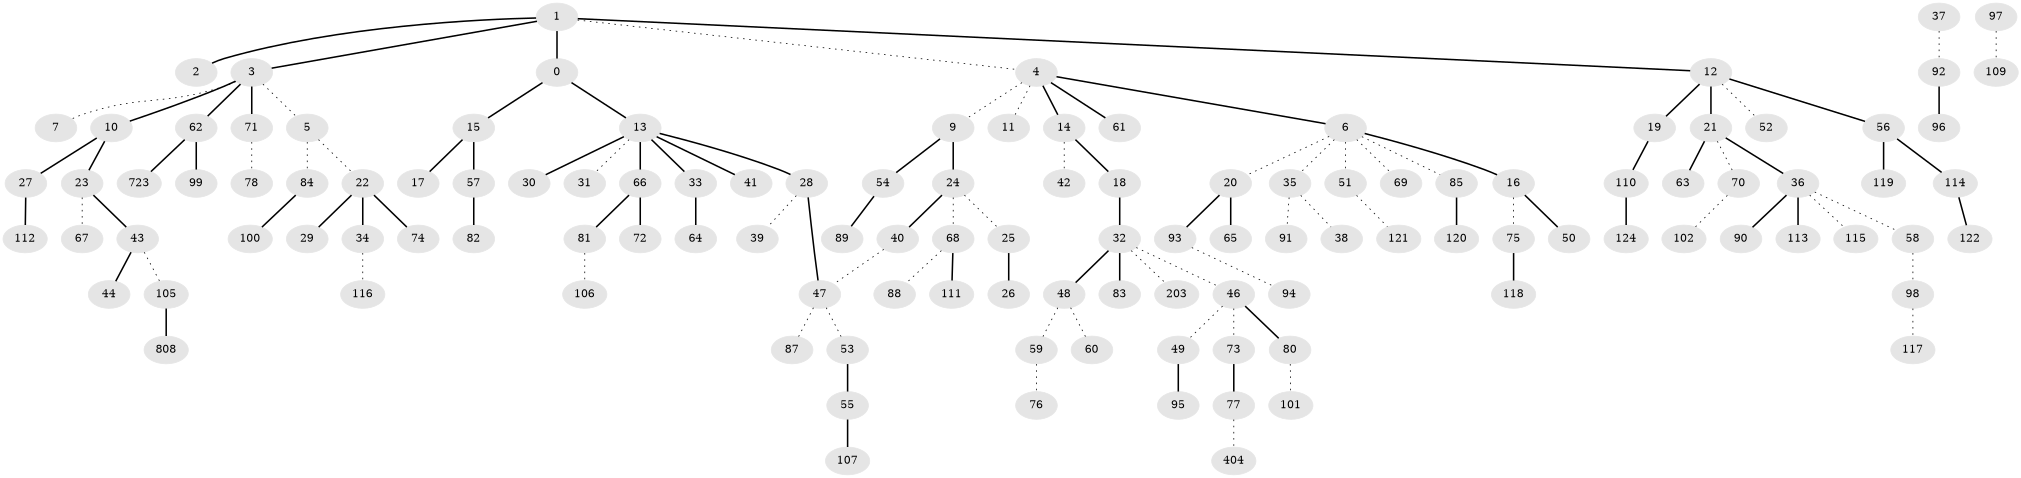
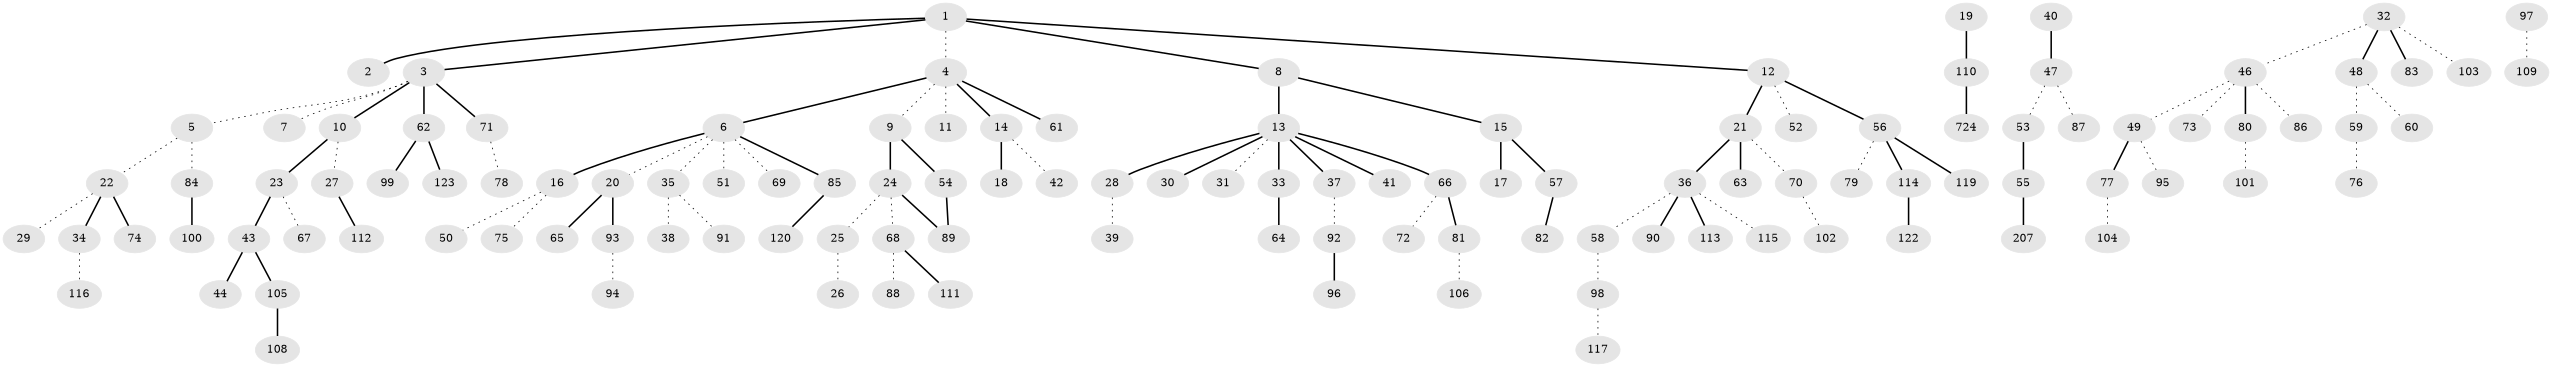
  graph {
    node [color=gray90 style=filled]
    edge [style=bold]
    1
    2
    3
    4
-   8 [label=0]
+   8
    12
    5
    7
    10
    62
    71
    6
    9
    11
    14
    61
    13
    15
    19
    21
    52
    56
    22
    84
    23
    27
    99
-   123 [label=723]
+   123
    78
    16
    20
    35
    51
    69
    85
    24
    54
    18
    42
    29
    34
    74
    100
    50
    75
    65
    93
    38
    91
-   121
    120
    28
    30
    31
    33
    37
    41
    66
    17
    57
    25
    40
    68
    89
    43
    67
    112
    110
    36
    63
    70
+   79
    114
    119
    39
    47
    64
    92
    72
    81
    32
    82
-   118
    46
    48
    83
-   103 [label=203]
-   124
+   103
+   124 [label=724]
    94
    58
    90
    113
    115
    102
    116
    44
    105
    26
    88
    111
    53
    87
    49
    73
    80
+   86
    59
    60
    98
    96
-   108 [label=808]
+   108
    77
    95
    101
    55
    76
-   104 [label=404]
-   107
+   104
+   107 [label=207]
    122
    117
    106
    97
    109
    1 -- 2
    1 -- 3
    1 -- 4 [style=dotted]
    1 -- 8
    1 -- 12
    3 -- 5 [style=dotted]
    3 -- 7 [style=dotted]
    3 -- 10
    3 -- 62
    3 -- 71
    4 -- 6
    4 -- 9 [style=dotted]
    4 -- 11 [style=dotted]
    4 -- 14
    4 -- 61
    8 -- 13
    8 -- 15
-   12 -- 19
    12 -- 21
    12 -- 52 [style=dotted]
    12 -- 56
    5 -- 22 [style=dotted]
    5 -- 84 [style=dotted]
    10 -- 23
-   10 -- 27
+   10 -- 27 [style=dotted]
    62 -- 99
    62 -- 123
    71 -- 78 [style=dotted]
    6 -- 16
    6 -- 20 [style=dotted]
    6 -- 35 [style=dotted]
    6 -- 51 [style=dotted]
    6 -- 69 [style=dotted]
-   6 -- 85 [style=dotted]
+   6 -- 85
    9 -- 24
    9 -- 54
    14 -- 18
    14 -- 42 [style=dotted]
    13 -- 28
    13 -- 30
    13 -- 31 [style=dotted]
    13 -- 33
+   13 -- 37
    13 -- 41
    13 -- 66
    15 -- 17
    15 -- 57
    19 -- 110
    21 -- 36
    21 -- 63
    21 -- 70 [style=dotted]
+   56 -- 79 [style=dotted]
    56 -- 114
    56 -- 119
-   22 -- 29
+   22 -- 29 [style=dotted]
    22 -- 34
    22 -- 74
    84 -- 100
    23 -- 43
    23 -- 67 [style=dotted]
    27 -- 112
-   16 -- 50
+   16 -- 50 [style=dotted]
    16 -- 75 [style=dotted]
    20 -- 65
    20 -- 93
    35 -- 38 [style=dotted]
    35 -- 91 [style=dotted]
-   51 -- 121 [style=dotted]
    85 -- 120
    24 -- 25 [style=dotted]
-   24 -- 40
+   24 -- 89
    24 -- 68 [style=dotted]
    54 -- 89
-   18 -- 32
    34 -- 116 [style=dotted]
-   75 -- 118
    93 -- 94 [style=dotted]
    28 -- 39 [style=dotted]
-   28 -- 47
    33 -- 64
    37 -- 92 [style=dotted]
-   66 -- 72
+   66 -- 72 [style=dotted]
    66 -- 81
    57 -- 82
-   25 -- 26
-   40 -- 47 [style=dotted]
+   25 -- 26 [style=dotted]
+   40 -- 47
    68 -- 88 [style=dotted]
    68 -- 111
    43 -- 44
-   43 -- 105 [style=dotted]
+   43 -- 105
    110 -- 124
    36 -- 58 [style=dotted]
    36 -- 90
    36 -- 113
    36 -- 115 [style=dotted]
    70 -- 102 [style=dotted]
    114 -- 122
    47 -- 53 [style=dotted]
    47 -- 87 [style=dotted]
    92 -- 96
    81 -- 106 [style=dotted]
    32 -- 46 [style=dotted]
    32 -- 48
    32 -- 83
    32 -- 103 [style=dotted]
    46 -- 49 [style=dotted]
    46 -- 73 [style=dotted]
    46 -- 80
+   46 -- 86 [style=dotted]
    48 -- 59 [style=dotted]
    48 -- 60 [style=dotted]
    58 -- 98 [style=dotted]
    105 -- 108
    53 -- 55
-   73 -- 77
-   49 -- 95
+   49 -- 77
+   49 -- 95 [style=dotted]
    80 -- 101 [style=dotted]
    59 -- 76 [style=dotted]
    98 -- 117 [style=dotted]
    77 -- 104 [style=dotted]
    55 -- 107
    97 -- 109 [style=dotted]
  }
